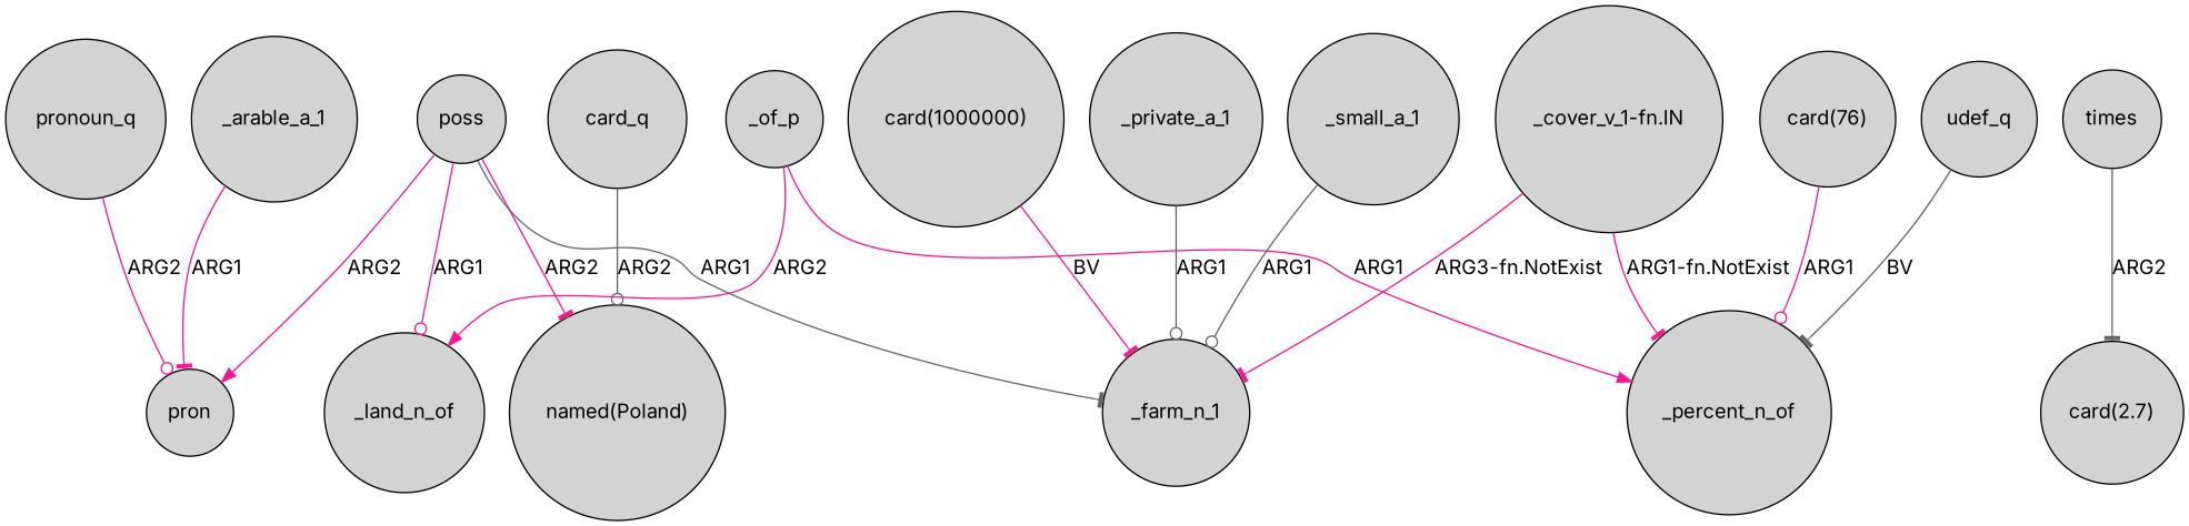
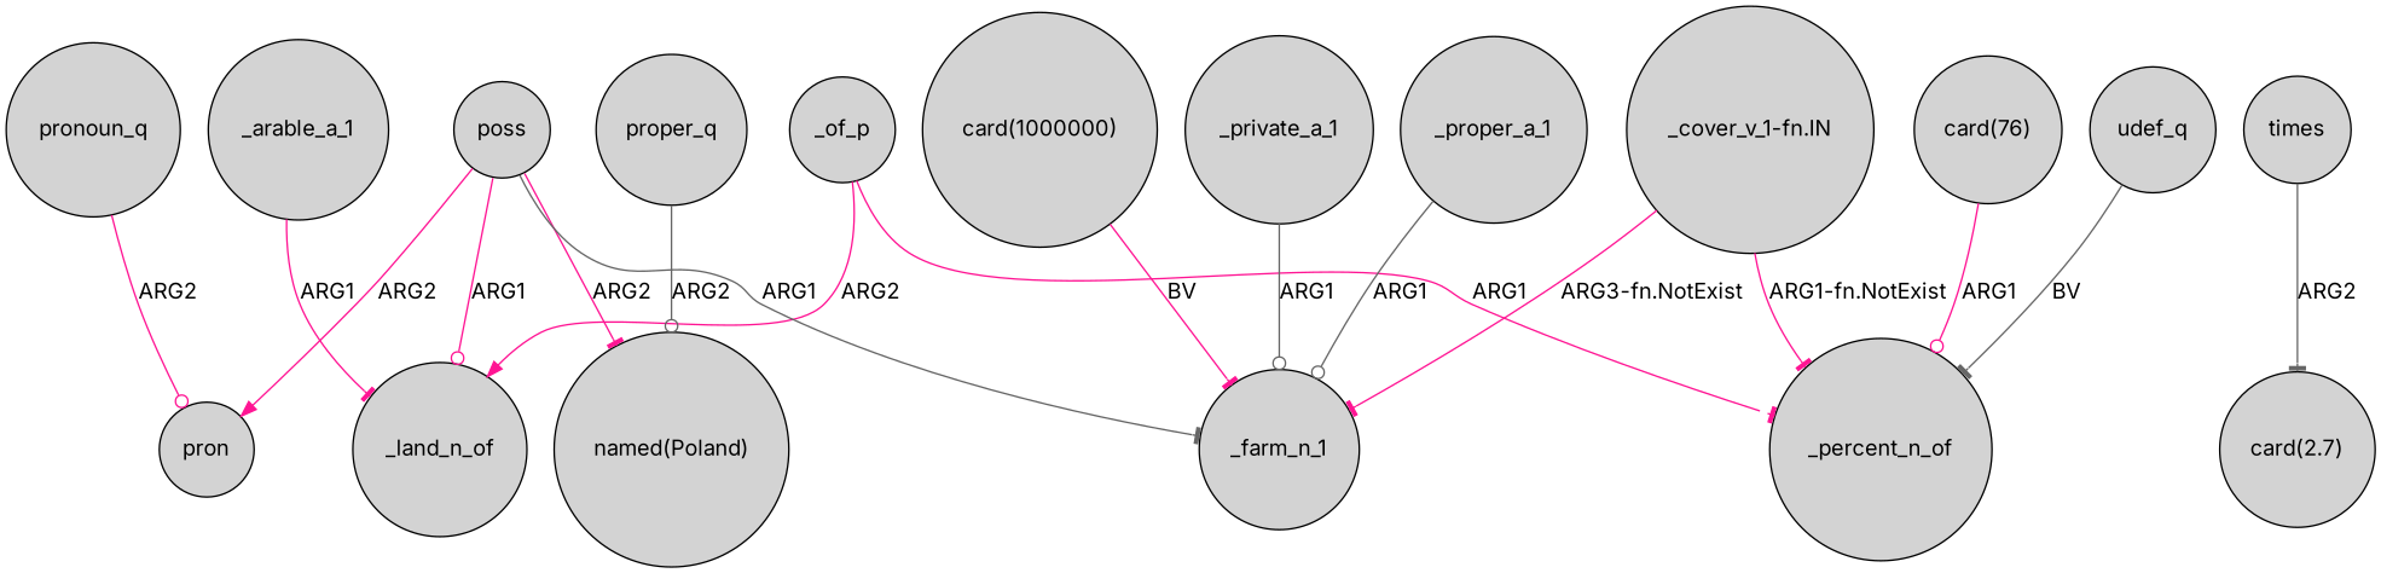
  digraph {
    fontname=Inter
    node [fontname=Inter shape=circle style=filled]
    edge [arrowhead=tee color=deeppink fontname=Inter]
    _of_p
    _land_n_of
    _percent_n_of
    poss
    pron
    "named(Poland)"
    _farm_n_1
    "card(76)"
-   proper_q [label=card_q]
+   proper_q
    pronoun_q
    "card(1000000)"
    times
    "card(2.7)"
    _private_a_1
    "_cover_v_1-fn.IN"
    _arable_a_1
    udef_q
-   _small_a_1
+   _small_a_1 [label=_proper_a_1]
    _of_p -> _land_n_of [arrowhead=normal label=ARG2]
-   _of_p -> _percent_n_of [arrowhead=normal label=ARG1]
+   _of_p -> _percent_n_of [label=ARG1]
    poss -> _land_n_of [arrowhead=odot label=ARG1]
    poss -> pron [arrowhead=normal label=ARG2]
    poss -> "named(Poland)" [label=ARG2]
    poss -> _farm_n_1 [color=gray40 label=ARG1]
    "card(76)" -> _percent_n_of [arrowhead=odot label=ARG1]
    proper_q -> "named(Poland)" [arrowhead=odot color=gray40 label=ARG2]
    pronoun_q -> pron [arrowhead=odot label=ARG2]
    "card(1000000)" -> _farm_n_1 [label=BV]
    times -> "card(2.7)" [color=gray40 label=ARG2]
    _private_a_1 -> _farm_n_1 [arrowhead=odot color=gray40 label=ARG1]
    "_cover_v_1-fn.IN" -> _percent_n_of [label="ARG1-fn.NotExist"]
    "_cover_v_1-fn.IN" -> _farm_n_1 [label="ARG3-fn.NotExist"]
-   _arable_a_1 -> pron [label=ARG1]
+   _arable_a_1 -> _land_n_of [label=ARG1]
    udef_q -> _percent_n_of [color=gray40 label=BV]
    _small_a_1 -> _farm_n_1 [arrowhead=odot color=gray40 label=ARG1]
  }
